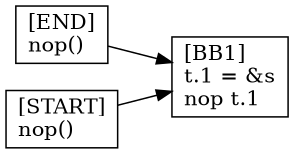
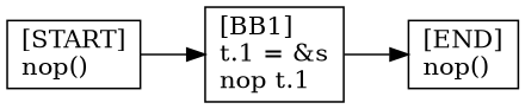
  digraph {
    rankdir=LR
    node [shape=box]
    n1 [label="[END]\lnop()\l"]
    n2 [label="[START]\lnop()\l"]
    n3 [label="[BB1]\lt.1 = &s\lnop t.1\l"]
    n2 -> n3
-   n1 -> n3
+   n3 -> n1
  }
